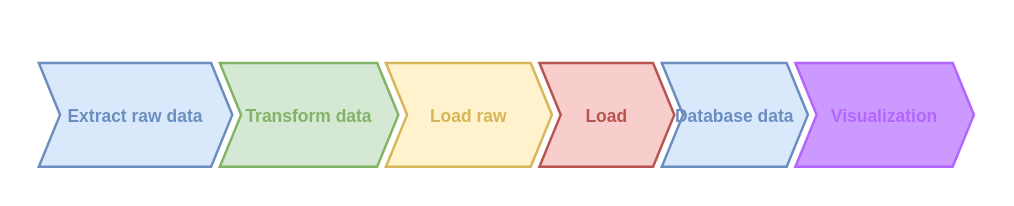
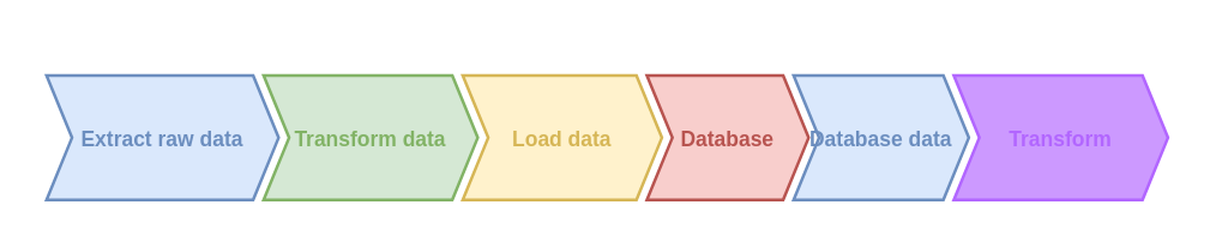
  <mxCell id="0" />
  <mxCell id="1" parent="0" />
  <mxCell id="2" value="" style="swimlane;fontStyle=2;childLayout=stackLayout;horizontal=1;startSize=20;fillColor=none;horizontalStack=1;resizeParent=1;resizeParentMax=0;resizeLast=0;collapsible=0;marginBottom=0;swimlaneFillColor=none;strokeColor=none;fontFamily=Helvetica;fontSize=14;fontColor=#B266FF;points=[];verticalAlign=middle;stackBorder=10;stackSpacing=-10;resizable=1;" parent="1" vertex="1"><mxGeometry x="20" y="20" width="769" height="123" as="geometry" /></mxCell>
  <mxCell id="3" value="Extract raw data" style="shape=step;perimeter=stepPerimeter;strokeColor=#6C8EBF;fontFamily=Helvetica;fontSize=14;fontColor=#6C8EBF;fillColor=#dae8fc;fixedSize=1;size=17;fontStyle=1;strokeWidth=2;spacingTop=0;points=[];" parent="2" vertex="1"><mxGeometry x="10" y="30" width="155" height="83" as="geometry" /></mxCell>
  <mxCell id="4" value="Transform data" style="shape=step;perimeter=stepPerimeter;strokeColor=#82B366;fontFamily=Helvetica;fontSize=14;fontColor=#82B366;fillColor=#d5e8d4;fixedSize=1;size=17;fontStyle=1;strokeWidth=2;spacingTop=0;points=[];" parent="2" vertex="1"><mxGeometry x="155" y="30" width="143" height="83" as="geometry" /></mxCell>
- <mxCell id="5" value="Load raw" style="shape=step;perimeter=stepPerimeter;strokeColor=#D6B656;fontFamily=Helvetica;fontSize=14;fontColor=#D6B656;fillColor=#fff2cc;fixedSize=1;size=17;fontStyle=1;strokeWidth=2;spacingTop=0;points=[];" vertex="1" parent="2"><mxGeometry x="288" y="30" width="133" height="83" as="geometry" /></mxCell>
- <mxCell id="6" value="Load" style="shape=step;perimeter=stepPerimeter;strokeColor=#B85450;fontFamily=Helvetica;fontSize=14;fontColor=#B85450;fillColor=#f8cecc;fixedSize=1;size=17;fontStyle=1;strokeWidth=2;spacingTop=0;points=[];" parent="2" vertex="1"><mxGeometry x="411" y="30" width="108" height="83" as="geometry" /></mxCell>
+ <mxCell id="5" value="Load data" style="shape=step;perimeter=stepPerimeter;strokeColor=#D6B656;fontFamily=Helvetica;fontSize=14;fontColor=#D6B656;fillColor=#fff2cc;fixedSize=1;size=17;fontStyle=1;strokeWidth=2;spacingTop=0;points=[];" vertex="1" parent="2"><mxGeometry x="288" y="30" width="133" height="83" as="geometry" /></mxCell>
+ <mxCell id="6" value="Database" style="shape=step;perimeter=stepPerimeter;strokeColor=#B85450;fontFamily=Helvetica;fontSize=14;fontColor=#B85450;fillColor=#f8cecc;fixedSize=1;size=17;fontStyle=1;strokeWidth=2;spacingTop=0;points=[];" parent="2" vertex="1"><mxGeometry x="411" y="30" width="108" height="83" as="geometry" /></mxCell>
  <mxCell id="7" value="Database data" style="shape=step;perimeter=stepPerimeter;strokeColor=#6C8EBF;fontFamily=Helvetica;fontSize=14;fontColor=#6C8EBF;fillColor=#dae8fc;fixedSize=1;size=17;fontStyle=1;strokeWidth=2;spacingTop=0;points=[];" vertex="1" parent="2"><mxGeometry x="509" y="30" width="117" height="83" as="geometry" /></mxCell>
- <mxCell id="8" value="Visualization" style="shape=step;perimeter=stepPerimeter;strokeColor=#B266FF;fontFamily=Helvetica;fontSize=14;fontColor=#B266FF;fillColor=#CC99FF;fixedSize=1;size=17;fontStyle=1;strokeWidth=2;spacingTop=0;points=[];" vertex="1" parent="2"><mxGeometry x="616" y="30" width="143" height="83" as="geometry" /></mxCell>
+ <mxCell id="8" value="Transform" style="shape=step;perimeter=stepPerimeter;strokeColor=#B266FF;fontFamily=Helvetica;fontSize=14;fontColor=#B266FF;fillColor=#CC99FF;fixedSize=1;size=17;fontStyle=1;strokeWidth=2;spacingTop=0;points=[];" vertex="1" parent="2"><mxGeometry x="616" y="30" width="143" height="83" as="geometry" /></mxCell>
